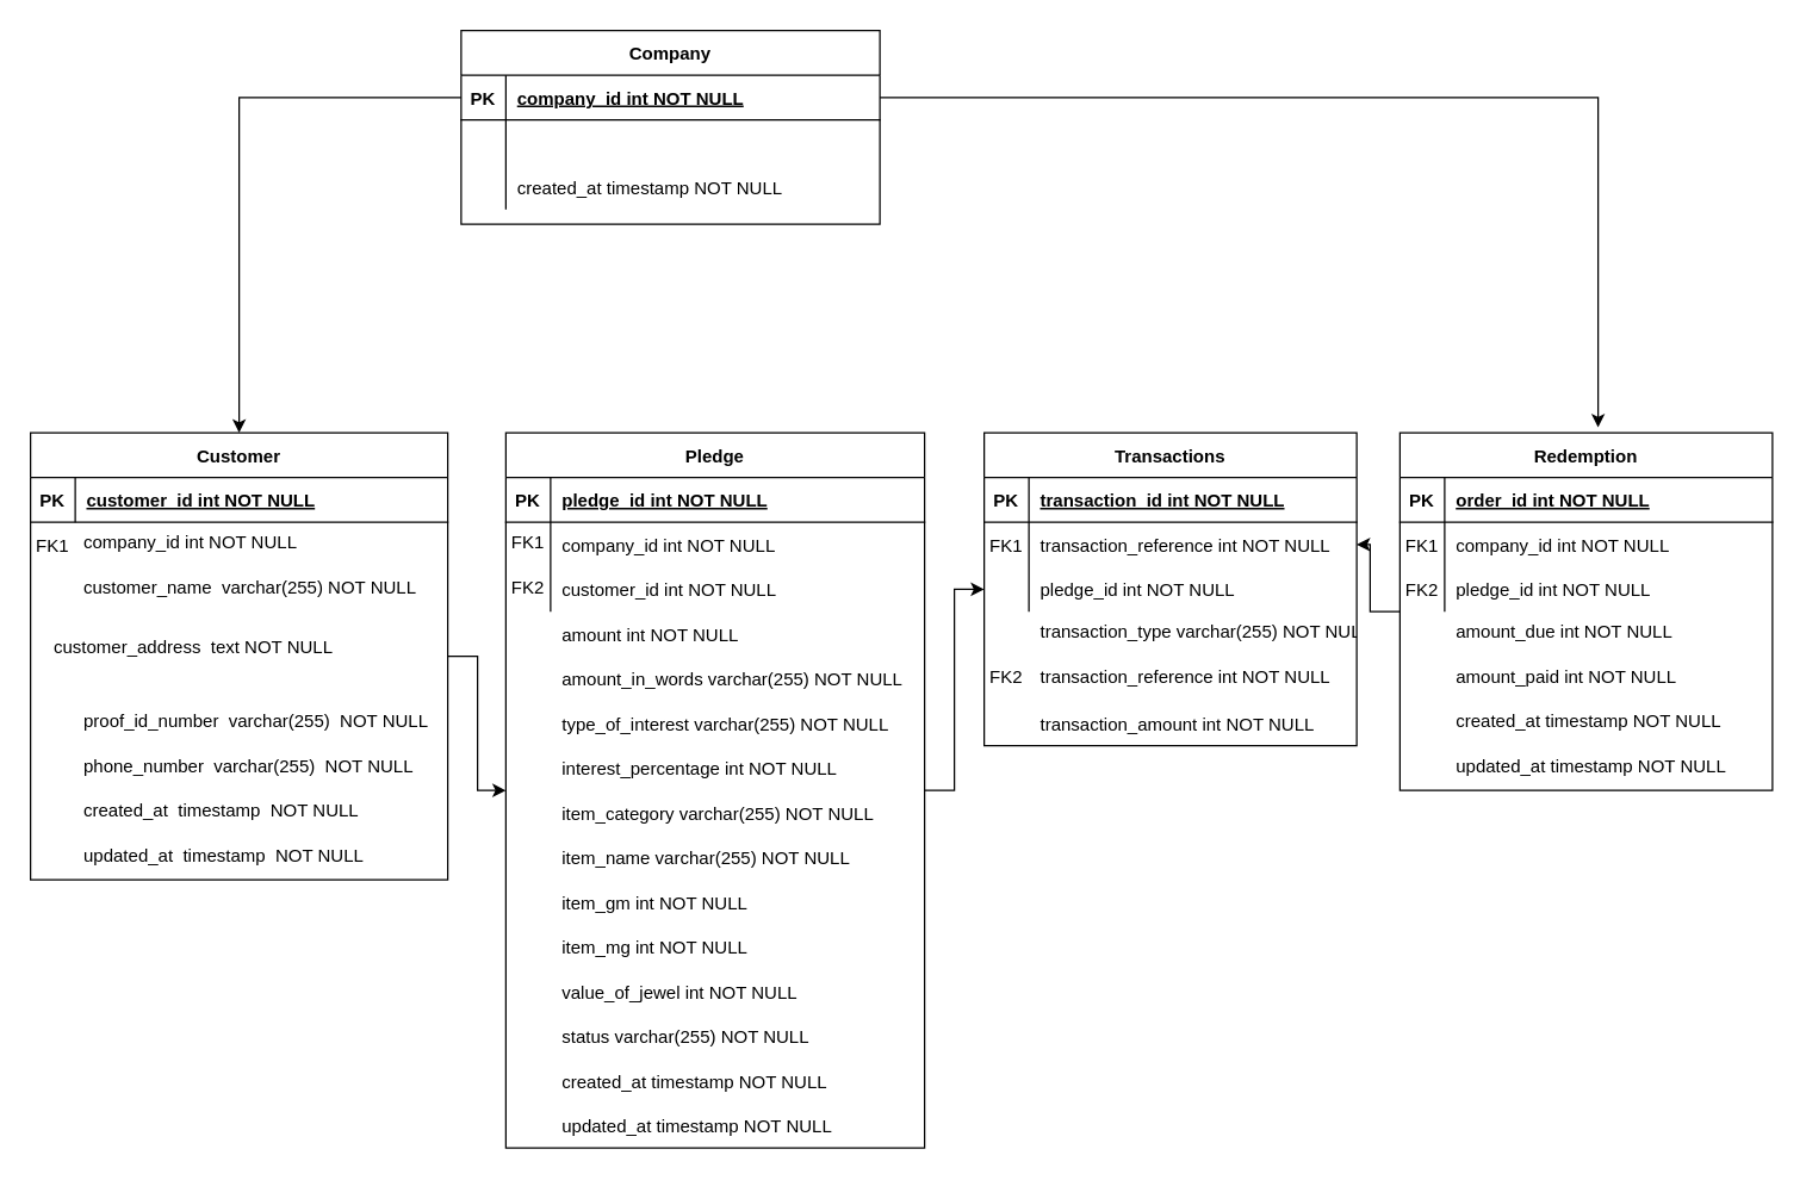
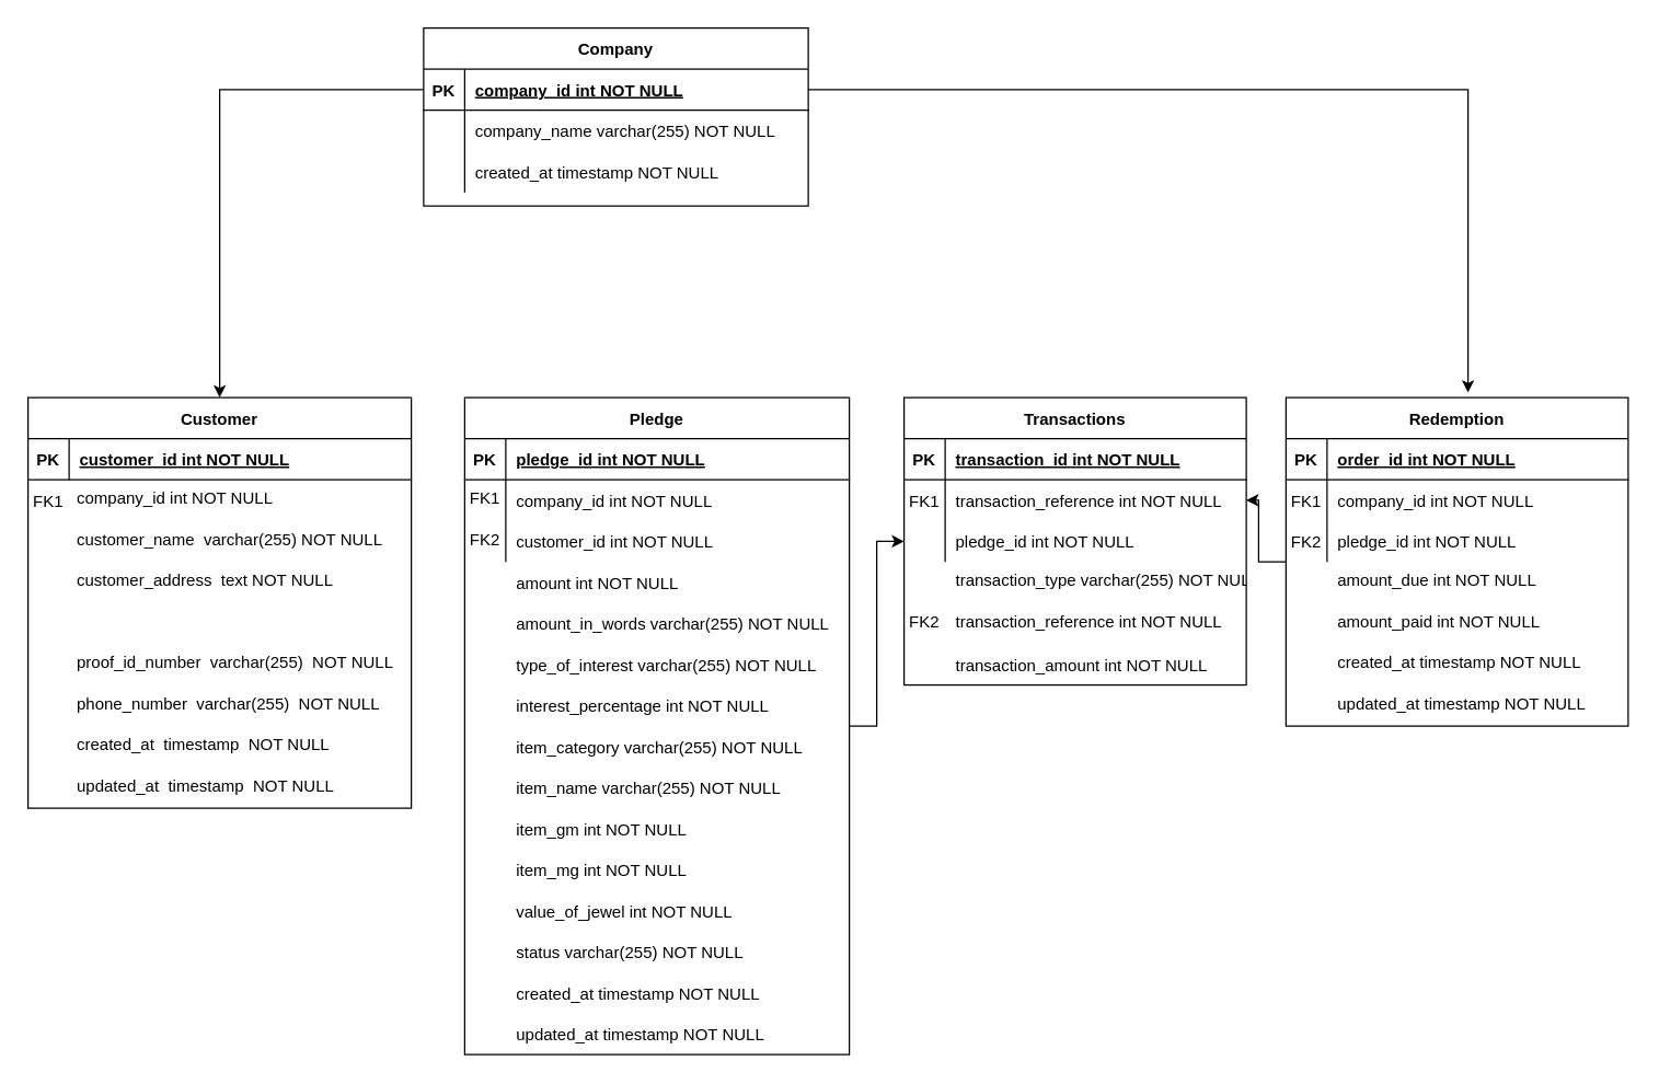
  <mxCell id="0" />
  <mxCell id="1" parent="0" />
  <mxCell id="2" value="Company" style="shape=table;startSize=30;container=1;collapsible=1;childLayout=tableLayout;fixedRows=1;rowLines=0;fontStyle=1;align=center;resizeLast=1;" parent="1" vertex="1"><mxGeometry x="309" y="20" width="281" height="130" as="geometry" /></mxCell>
  <mxCell id="3" value="" style="shape=partialRectangle;collapsible=0;dropTarget=0;pointerEvents=0;fillColor=none;points=[[0,0.5],[1,0.5]];portConstraint=eastwest;top=0;left=0;right=0;bottom=1;" parent="2" vertex="1"><mxGeometry y="30" width="281" height="30" as="geometry" /></mxCell>
  <mxCell id="4" value="PK" style="shape=partialRectangle;overflow=hidden;connectable=0;fillColor=none;top=0;left=0;bottom=0;right=0;fontStyle=1;" parent="3" vertex="1"><mxGeometry width="30" height="30" as="geometry" /></mxCell>
  <mxCell id="5" value="company_id int NOT NULL " style="shape=partialRectangle;overflow=hidden;connectable=0;fillColor=none;top=0;left=0;bottom=0;right=0;align=left;spacingLeft=6;fontStyle=5;" parent="3" vertex="1"><mxGeometry x="30" width="251" height="30" as="geometry" /></mxCell>
  <mxCell id="6" value="" style="shape=partialRectangle;collapsible=0;dropTarget=0;pointerEvents=0;fillColor=none;points=[[0,0.5],[1,0.5]];portConstraint=eastwest;top=0;left=0;right=0;bottom=0;" parent="2" vertex="1"><mxGeometry y="60" width="281" height="30" as="geometry" /></mxCell>
  <mxCell id="7" value="" style="shape=partialRectangle;overflow=hidden;connectable=0;fillColor=none;top=0;left=0;bottom=0;right=0;" parent="6" vertex="1"><mxGeometry width="30" height="30" as="geometry" /></mxCell>
+ <mxCell id="8" value="company_name varchar(255) NOT NULL" style="shape=partialRectangle;overflow=hidden;connectable=0;fillColor=none;top=0;left=0;bottom=0;right=0;align=left;spacingLeft=6;" parent="6" vertex="1"><mxGeometry x="30" width="251" height="30" as="geometry" /></mxCell>
  <mxCell id="9" value="" style="shape=partialRectangle;collapsible=0;dropTarget=0;pointerEvents=0;fillColor=none;points=[[0,0.5],[1,0.5]];portConstraint=eastwest;top=0;left=0;right=0;bottom=0;" parent="2" vertex="1"><mxGeometry y="90" width="281" height="30" as="geometry" /></mxCell>
  <mxCell id="10" value="" style="shape=partialRectangle;overflow=hidden;connectable=0;fillColor=none;top=0;left=0;bottom=0;right=0;" parent="9" vertex="1"><mxGeometry width="30" height="30" as="geometry" /></mxCell>
  <mxCell id="11" value="created_at timestamp NOT NULL" style="shape=partialRectangle;overflow=hidden;connectable=0;fillColor=none;top=0;left=0;bottom=0;right=0;align=left;spacingLeft=6;" parent="9" vertex="1"><mxGeometry x="30" width="251" height="30" as="geometry" /></mxCell>
  <mxCell id="12" style="edgeStyle=orthogonalEdgeStyle;rounded=0;orthogonalLoop=1;jettySize=auto;html=1;entryX=0.532;entryY=-0.015;entryDx=0;entryDy=0;entryPerimeter=0;" edge="1" parent="1" source="3" target="36"><mxGeometry relative="1" as="geometry" /></mxCell>
- <mxCell id="13" style="edgeStyle=orthogonalEdgeStyle;rounded=0;orthogonalLoop=1;jettySize=auto;html=1;entryX=0;entryY=0.5;entryDx=0;entryDy=0;" edge="1" parent="1" source="14" target="58"><mxGeometry relative="1" as="geometry" /></mxCell>
  <mxCell id="14" value="Customer" style="shape=table;startSize=30;container=1;collapsible=1;childLayout=tableLayout;fixedRows=1;rowLines=0;fontStyle=1;align=center;resizeLast=1;" parent="1" vertex="1"><mxGeometry y="290" width="280" height="300" as="geometry" x="20" /></mxCell>
  <mxCell id="15" value="" style="shape=partialRectangle;collapsible=0;dropTarget=0;pointerEvents=0;fillColor=none;points=[[0,0.5],[1,0.5]];portConstraint=eastwest;top=0;left=0;right=0;bottom=1;" parent="14" vertex="1"><mxGeometry y="30" width="280" height="30" as="geometry" /></mxCell>
  <mxCell id="16" value="PK" style="shape=partialRectangle;overflow=hidden;connectable=0;fillColor=none;top=0;left=0;bottom=0;right=0;fontStyle=1;" parent="15" vertex="1"><mxGeometry width="30" height="30" as="geometry" /></mxCell>
  <mxCell id="17" value="customer_id int NOT NULL " style="shape=partialRectangle;overflow=hidden;connectable=0;fillColor=none;top=0;left=0;bottom=0;right=0;align=left;spacingLeft=6;fontStyle=5;" parent="15" vertex="1"><mxGeometry x="30" width="250" height="30" as="geometry" /></mxCell>
  <mxCell id="18" style="edgeStyle=orthogonalEdgeStyle;rounded=0;orthogonalLoop=1;jettySize=auto;html=1;entryX=0.5;entryY=0;entryDx=0;entryDy=0;" edge="1" parent="1" source="3" target="14"><mxGeometry relative="1" as="geometry" /></mxCell>
  <mxCell id="19" value="FK1" style="shape=partialRectangle;overflow=hidden;connectable=0;fillColor=none;top=0;left=0;bottom=0;right=0;" vertex="1" parent="1"><mxGeometry y="350" width="30" height="30" as="geometry" x="20" /></mxCell>
- <mxCell id="20" value="customer_address  text NOT NULL" style="text;strokeColor=none;fillColor=none;spacingLeft=4;spacingRight=4;overflow=hidden;rotatable=0;points=[[0,0.5],[1,0.5]];portConstraint=eastwest;fontSize=12;" vertex="1" parent="1"><mxGeometry x="30" y="420" width="250" height="30" as="geometry" /></mxCell>
+ <mxCell id="20" value="customer_address  text NOT NULL" style="text;strokeColor=none;fillColor=none;spacingLeft=4;spacingRight=4;overflow=hidden;rotatable=0;points=[[0,0.5],[1,0.5]];portConstraint=eastwest;fontSize=12;" vertex="1" parent="1"><mxGeometry x="50" y="410" width="250" height="30" as="geometry" /></mxCell>
  <mxCell id="21" value="company_id int NOT NULL" style="text;strokeColor=none;fillColor=none;spacingLeft=4;spacingRight=4;overflow=hidden;rotatable=0;points=[[0,0.5],[1,0.5]];portConstraint=eastwest;fontSize=12;" vertex="1" parent="1"><mxGeometry x="50" y="350" width="220" height="30" as="geometry" /></mxCell>
  <mxCell id="22" value="customer_name  varchar(255) NOT NULL" style="text;strokeColor=none;fillColor=none;spacingLeft=4;spacingRight=4;overflow=hidden;rotatable=0;points=[[0,0.5],[1,0.5]];portConstraint=eastwest;fontSize=12;" vertex="1" parent="1"><mxGeometry x="50" y="380" width="250" height="30" as="geometry" /></mxCell>
  <mxCell id="23" value="proof_id_number  varchar(255)  NOT NULL" style="text;strokeColor=none;fillColor=none;spacingLeft=4;spacingRight=4;overflow=hidden;rotatable=0;points=[[0,0.5],[1,0.5]];portConstraint=eastwest;fontSize=12;" vertex="1" parent="1"><mxGeometry x="50" y="470" width="250" height="30" as="geometry" /></mxCell>
  <mxCell id="24" value="phone_number  varchar(255)  NOT NULL" style="text;strokeColor=none;fillColor=none;spacingLeft=4;spacingRight=4;overflow=hidden;rotatable=0;points=[[0,0.5],[1,0.5]];portConstraint=eastwest;fontSize=12;" vertex="1" parent="1"><mxGeometry x="50" y="500" width="250" height="30" as="geometry" /></mxCell>
  <mxCell id="25" value="created_at  timestamp  NOT NULL" style="text;strokeColor=none;fillColor=none;spacingLeft=4;spacingRight=4;overflow=hidden;rotatable=0;points=[[0,0.5],[1,0.5]];portConstraint=eastwest;fontSize=12;" vertex="1" parent="1"><mxGeometry x="50" y="530" width="250" height="30" as="geometry" /></mxCell>
  <mxCell id="26" value="updated_at  timestamp  NOT NULL" style="text;strokeColor=none;fillColor=none;spacingLeft=4;spacingRight=4;overflow=hidden;rotatable=0;points=[[0,0.5],[1,0.5]];portConstraint=eastwest;fontSize=12;" vertex="1" parent="1"><mxGeometry x="50" y="560" width="250" height="30" as="geometry" /></mxCell>
  <mxCell id="27" value="FK1" style="shape=partialRectangle;overflow=hidden;connectable=0;fillColor=none;top=0;left=0;bottom=0;right=0;" vertex="1" parent="1"><mxGeometry x="339" y="348" width="30" height="30" as="geometry" /></mxCell>
  <mxCell id="28" value="updated_at timestamp NOT NULL" style="shape=partialRectangle;overflow=hidden;connectable=0;fillColor=none;top=0;left=0;bottom=0;right=0;align=left;spacingLeft=6;" vertex="1" parent="1"><mxGeometry x="369" y="740" width="251" height="30" as="geometry" /></mxCell>
  <mxCell id="29" value="FK2" style="shape=partialRectangle;overflow=hidden;connectable=0;fillColor=none;top=0;left=0;bottom=0;right=0;" vertex="1" parent="1"><mxGeometry x="339" y="378" width="30" height="30" as="geometry" /></mxCell>
  <mxCell id="30" value="amount int NOT NULL" style="shape=partialRectangle;overflow=hidden;connectable=0;fillColor=none;top=0;left=0;bottom=0;right=0;align=left;spacingLeft=6;" vertex="1" parent="1"><mxGeometry x="369" y="410" width="251" height="30" as="geometry" /></mxCell>
  <mxCell id="31" value="created_at timestamp NOT NULL" style="shape=partialRectangle;overflow=hidden;connectable=0;fillColor=none;top=0;left=0;bottom=0;right=0;align=left;spacingLeft=6;" vertex="1" parent="1"><mxGeometry x="369" y="710" width="251" height="30" as="geometry" /></mxCell>
  <mxCell id="32" value="amount_in_words varchar(255) NOT NULL" style="shape=partialRectangle;overflow=hidden;connectable=0;fillColor=none;top=0;left=0;bottom=0;right=0;align=left;spacingLeft=6;" vertex="1" parent="1"><mxGeometry x="369" y="440" width="251" height="30" as="geometry" /></mxCell>
  <mxCell id="33" value="type_of_interest varchar(255) NOT NULL" style="shape=partialRectangle;overflow=hidden;connectable=0;fillColor=none;top=0;left=0;bottom=0;right=0;align=left;spacingLeft=6;" vertex="1" parent="1"><mxGeometry x="369" y="470" width="251" height="30" as="geometry" /></mxCell>
  <mxCell id="34" value="interest_percentage int NOT NULL" style="shape=partialRectangle;overflow=hidden;connectable=0;fillColor=none;top=0;left=0;bottom=0;right=0;align=left;spacingLeft=6;" vertex="1" parent="1"><mxGeometry x="369" y="500" width="251" height="30" as="geometry" /></mxCell>
  <mxCell id="35" style="edgeStyle=orthogonalEdgeStyle;rounded=0;orthogonalLoop=1;jettySize=auto;html=1;exitX=0;exitY=0.5;exitDx=0;exitDy=0;entryX=1;entryY=0.5;entryDx=0;entryDy=0;" edge="1" parent="1" source="36" target="72"><mxGeometry relative="1" as="geometry" /></mxCell>
  <mxCell id="36" value="Redemption" style="shape=table;startSize=30;container=1;collapsible=1;childLayout=tableLayout;fixedRows=1;rowLines=0;fontStyle=1;align=center;resizeLast=1;" parent="1" vertex="1"><mxGeometry x="939" y="290" width="250" height="240" as="geometry" /></mxCell>
  <mxCell id="37" value="" style="shape=partialRectangle;collapsible=0;dropTarget=0;pointerEvents=0;fillColor=none;points=[[0,0.5],[1,0.5]];portConstraint=eastwest;top=0;left=0;right=0;bottom=1;" parent="36" vertex="1"><mxGeometry y="30" width="250" height="30" as="geometry" /></mxCell>
  <mxCell id="38" value="PK" style="shape=partialRectangle;overflow=hidden;connectable=0;fillColor=none;top=0;left=0;bottom=0;right=0;fontStyle=1;" parent="37" vertex="1"><mxGeometry width="30" height="30" as="geometry" /></mxCell>
  <mxCell id="39" value="order_id int NOT NULL " style="shape=partialRectangle;overflow=hidden;connectable=0;fillColor=none;top=0;left=0;bottom=0;right=0;align=left;spacingLeft=6;fontStyle=5;" parent="37" vertex="1"><mxGeometry x="30" width="220" height="30" as="geometry" /></mxCell>
  <mxCell id="40" value="" style="shape=partialRectangle;collapsible=0;dropTarget=0;pointerEvents=0;fillColor=none;points=[[0,0.5],[1,0.5]];portConstraint=eastwest;top=0;left=0;right=0;bottom=0;" parent="36" vertex="1"><mxGeometry y="60" width="250" height="30" as="geometry" /></mxCell>
  <mxCell id="41" value="FK1" style="shape=partialRectangle;overflow=hidden;connectable=0;fillColor=none;top=0;left=0;bottom=0;right=0;" parent="40" vertex="1"><mxGeometry width="30" height="30" as="geometry" /></mxCell>
  <mxCell id="42" value="company_id int NOT NULL" style="shape=partialRectangle;overflow=hidden;connectable=0;fillColor=none;top=0;left=0;bottom=0;right=0;align=left;spacingLeft=6;" parent="40" vertex="1"><mxGeometry x="30" width="220" height="30" as="geometry" /></mxCell>
  <mxCell id="43" value="" style="shape=partialRectangle;collapsible=0;dropTarget=0;pointerEvents=0;fillColor=none;points=[[0,0.5],[1,0.5]];portConstraint=eastwest;top=0;left=0;right=0;bottom=0;" parent="36" vertex="1"><mxGeometry y="90" width="250" height="30" as="geometry" /></mxCell>
  <mxCell id="44" value="" style="shape=partialRectangle;overflow=hidden;connectable=0;fillColor=none;top=0;left=0;bottom=0;right=0;" parent="43" vertex="1"><mxGeometry width="30" height="30" as="geometry" /></mxCell>
  <mxCell id="45" value="pledge_id int NOT NULL" style="shape=partialRectangle;overflow=hidden;connectable=0;fillColor=none;top=0;left=0;bottom=0;right=0;align=left;spacingLeft=6;" parent="43" vertex="1"><mxGeometry x="30" width="220" height="30" as="geometry" /></mxCell>
  <mxCell id="46" value="item_category varchar(255) NOT NULL" style="shape=partialRectangle;overflow=hidden;connectable=0;fillColor=none;top=0;left=0;bottom=0;right=0;align=left;spacingLeft=6;" vertex="1" parent="1"><mxGeometry x="369" y="530" width="251" height="30" as="geometry" /></mxCell>
  <mxCell id="47" value="item_name varchar(255) NOT NULL" style="shape=partialRectangle;overflow=hidden;connectable=0;fillColor=none;top=0;left=0;bottom=0;right=0;align=left;spacingLeft=6;" vertex="1" parent="1"><mxGeometry x="369" y="560" width="251" height="30" as="geometry" /></mxCell>
  <mxCell id="48" value="item_gm int NOT NULL" style="shape=partialRectangle;overflow=hidden;connectable=0;fillColor=none;top=0;left=0;bottom=0;right=0;align=left;spacingLeft=6;" vertex="1" parent="1"><mxGeometry x="369" y="590" width="251" height="30" as="geometry" /></mxCell>
  <mxCell id="49" value="item_mg int NOT NULL" style="shape=partialRectangle;overflow=hidden;connectable=0;fillColor=none;top=0;left=0;bottom=0;right=0;align=left;spacingLeft=6;" vertex="1" parent="1"><mxGeometry x="369" y="620" width="251" height="30" as="geometry" /></mxCell>
  <mxCell id="50" value="value_of_jewel int NOT NULL" style="shape=partialRectangle;overflow=hidden;connectable=0;fillColor=none;top=0;left=0;bottom=0;right=0;align=left;spacingLeft=6;" vertex="1" parent="1"><mxGeometry x="369" y="650" width="251" height="30" as="geometry" /></mxCell>
  <mxCell id="51" value="status varchar(255) NOT NULL" style="shape=partialRectangle;overflow=hidden;connectable=0;fillColor=none;top=0;left=0;bottom=0;right=0;align=left;spacingLeft=6;" vertex="1" parent="1"><mxGeometry x="369" y="680" width="251" height="30" as="geometry" /></mxCell>
  <mxCell id="52" value="FK2" style="shape=partialRectangle;overflow=hidden;connectable=0;fillColor=none;top=0;left=0;bottom=0;right=0;" vertex="1" parent="1"><mxGeometry x="939" y="380" width="30" height="30" as="geometry" /></mxCell>
  <mxCell id="53" value="amount_due int NOT NULL" style="shape=partialRectangle;overflow=hidden;connectable=0;fillColor=none;top=0;left=0;bottom=0;right=0;align=left;spacingLeft=6;" vertex="1" parent="1"><mxGeometry x="969" y="408" width="220" height="30" as="geometry" /></mxCell>
  <mxCell id="54" value="amount_paid int NOT NULL" style="shape=partialRectangle;overflow=hidden;connectable=0;fillColor=none;top=0;left=0;bottom=0;right=0;align=left;spacingLeft=6;" vertex="1" parent="1"><mxGeometry x="969" y="438" width="220" height="30" as="geometry" /></mxCell>
  <mxCell id="55" value="updated_at timestamp NOT NULL" style="shape=partialRectangle;overflow=hidden;connectable=0;fillColor=none;top=0;left=0;bottom=0;right=0;align=left;spacingLeft=6;" vertex="1" parent="1"><mxGeometry x="969" y="498" width="221" height="30" as="geometry" /></mxCell>
  <mxCell id="56" value="created_at timestamp NOT NULL" style="shape=partialRectangle;overflow=hidden;connectable=0;fillColor=none;top=0;left=0;bottom=0;right=0;align=left;spacingLeft=6;" vertex="1" parent="1"><mxGeometry x="969" y="468" width="221" height="30" as="geometry" /></mxCell>
  <mxCell id="57" style="edgeStyle=orthogonalEdgeStyle;rounded=0;orthogonalLoop=1;jettySize=auto;html=1;exitX=1;exitY=0.5;exitDx=0;exitDy=0;entryX=0;entryY=0.5;entryDx=0;entryDy=0;" edge="1" parent="1" source="58" target="75"><mxGeometry relative="1" as="geometry" /></mxCell>
  <mxCell id="58" value="Pledge" style="shape=table;startSize=30;container=1;collapsible=1;childLayout=tableLayout;fixedRows=1;rowLines=0;fontStyle=1;align=center;resizeLast=1;" vertex="1" parent="1"><mxGeometry x="339" y="290" width="281" height="480" as="geometry" /></mxCell>
  <mxCell id="59" value="" style="shape=partialRectangle;collapsible=0;dropTarget=0;pointerEvents=0;fillColor=none;points=[[0,0.5],[1,0.5]];portConstraint=eastwest;top=0;left=0;right=0;bottom=1;" vertex="1" parent="58"><mxGeometry y="30" width="281" height="30" as="geometry" /></mxCell>
  <mxCell id="60" value="PK" style="shape=partialRectangle;overflow=hidden;connectable=0;fillColor=none;top=0;left=0;bottom=0;right=0;fontStyle=1;" vertex="1" parent="59"><mxGeometry width="30" height="30" as="geometry" /></mxCell>
  <mxCell id="61" value="pledge_id int NOT NULL " style="shape=partialRectangle;overflow=hidden;connectable=0;fillColor=none;top=0;left=0;bottom=0;right=0;align=left;spacingLeft=6;fontStyle=5;" vertex="1" parent="59"><mxGeometry x="30" width="251" height="30" as="geometry" /></mxCell>
  <mxCell id="62" value="" style="shape=partialRectangle;collapsible=0;dropTarget=0;pointerEvents=0;fillColor=none;points=[[0,0.5],[1,0.5]];portConstraint=eastwest;top=0;left=0;right=0;bottom=0;" vertex="1" parent="58"><mxGeometry y="60" width="281" height="30" as="geometry" /></mxCell>
  <mxCell id="63" value="" style="shape=partialRectangle;overflow=hidden;connectable=0;fillColor=none;top=0;left=0;bottom=0;right=0;" vertex="1" parent="62"><mxGeometry width="30" height="30" as="geometry" /></mxCell>
  <mxCell id="64" value="company_id int NOT NULL" style="shape=partialRectangle;overflow=hidden;connectable=0;fillColor=none;top=0;left=0;bottom=0;right=0;align=left;spacingLeft=6;" vertex="1" parent="62"><mxGeometry x="30" width="251" height="30" as="geometry" /></mxCell>
  <mxCell id="65" value="" style="shape=partialRectangle;collapsible=0;dropTarget=0;pointerEvents=0;fillColor=none;points=[[0,0.5],[1,0.5]];portConstraint=eastwest;top=0;left=0;right=0;bottom=0;" vertex="1" parent="58"><mxGeometry y="90" width="281" height="30" as="geometry" /></mxCell>
  <mxCell id="66" value="" style="shape=partialRectangle;overflow=hidden;connectable=0;fillColor=none;top=0;left=0;bottom=0;right=0;" vertex="1" parent="65"><mxGeometry width="30" height="30" as="geometry" /></mxCell>
  <mxCell id="67" value="customer_id int NOT NULL" style="shape=partialRectangle;overflow=hidden;connectable=0;fillColor=none;top=0;left=0;bottom=0;right=0;align=left;spacingLeft=6;" vertex="1" parent="65"><mxGeometry x="30" width="251" height="30" as="geometry" /></mxCell>
  <mxCell id="68" value="Transactions" style="shape=table;startSize=30;container=1;collapsible=1;childLayout=tableLayout;fixedRows=1;rowLines=0;fontStyle=1;align=center;resizeLast=1;" vertex="1" parent="1"><mxGeometry x="660" y="290" width="250" height="210" as="geometry" /></mxCell>
  <mxCell id="69" value="" style="shape=partialRectangle;collapsible=0;dropTarget=0;pointerEvents=0;fillColor=none;points=[[0,0.5],[1,0.5]];portConstraint=eastwest;top=0;left=0;right=0;bottom=1;" vertex="1" parent="68"><mxGeometry y="30" width="250" height="30" as="geometry" /></mxCell>
  <mxCell id="70" value="PK" style="shape=partialRectangle;overflow=hidden;connectable=0;fillColor=none;top=0;left=0;bottom=0;right=0;fontStyle=1;" vertex="1" parent="69"><mxGeometry width="30" height="30" as="geometry" /></mxCell>
  <mxCell id="71" value="transaction_id int NOT NULL " style="shape=partialRectangle;overflow=hidden;connectable=0;fillColor=none;top=0;left=0;bottom=0;right=0;align=left;spacingLeft=6;fontStyle=5;" vertex="1" parent="69"><mxGeometry x="30" width="220" height="30" as="geometry" /></mxCell>
  <mxCell id="72" value="" style="shape=partialRectangle;collapsible=0;dropTarget=0;pointerEvents=0;fillColor=none;points=[[0,0.5],[1,0.5]];portConstraint=eastwest;top=0;left=0;right=0;bottom=0;" vertex="1" parent="68"><mxGeometry y="60" width="250" height="30" as="geometry" /></mxCell>
  <mxCell id="73" value="FK1" style="shape=partialRectangle;overflow=hidden;connectable=0;fillColor=none;top=0;left=0;bottom=0;right=0;" vertex="1" parent="72"><mxGeometry width="30" height="30" as="geometry" /></mxCell>
  <mxCell id="74" value="transaction_reference int NOT NULL" style="shape=partialRectangle;overflow=hidden;connectable=0;fillColor=none;top=0;left=0;bottom=0;right=0;align=left;spacingLeft=6;" vertex="1" parent="72"><mxGeometry x="30" width="220" height="30" as="geometry" /></mxCell>
  <mxCell id="75" value="" style="shape=partialRectangle;collapsible=0;dropTarget=0;pointerEvents=0;fillColor=none;points=[[0,0.5],[1,0.5]];portConstraint=eastwest;top=0;left=0;right=0;bottom=0;" vertex="1" parent="68"><mxGeometry y="90" width="250" height="30" as="geometry" /></mxCell>
  <mxCell id="76" value="" style="shape=partialRectangle;overflow=hidden;connectable=0;fillColor=none;top=0;left=0;bottom=0;right=0;" vertex="1" parent="75"><mxGeometry width="30" height="30" as="geometry" /></mxCell>
  <mxCell id="77" value="pledge_id int NOT NULL" style="shape=partialRectangle;overflow=hidden;connectable=0;fillColor=none;top=0;left=0;bottom=0;right=0;align=left;spacingLeft=6;" vertex="1" parent="75"><mxGeometry x="30" width="220" height="30" as="geometry" /></mxCell>
  <mxCell id="78" value="transaction_type varchar(255) NOT NULL" style="shape=partialRectangle;overflow=hidden;connectable=0;fillColor=none;top=0;left=0;bottom=0;right=0;align=left;spacingLeft=6;" vertex="1" parent="1"><mxGeometry x="690" y="408" width="220" height="30" as="geometry" /></mxCell>
  <mxCell id="79" value="FK2" style="shape=partialRectangle;overflow=hidden;connectable=0;fillColor=none;top=0;left=0;bottom=0;right=0;" vertex="1" parent="1"><mxGeometry x="660" y="438" width="30" height="30" as="geometry" /></mxCell>
  <mxCell id="80" value="transaction_reference int NOT NULL" style="shape=partialRectangle;overflow=hidden;connectable=0;fillColor=none;top=0;left=0;bottom=0;right=0;align=left;spacingLeft=6;" vertex="1" parent="1"><mxGeometry x="690" y="438" width="220" height="30" as="geometry" /></mxCell>
  <mxCell id="81" value="transaction_amount int NOT NULL" style="shape=partialRectangle;overflow=hidden;connectable=0;fillColor=none;top=0;left=0;bottom=0;right=0;align=left;spacingLeft=6;" vertex="1" parent="1"><mxGeometry x="690" y="470" width="220" height="30" as="geometry" /></mxCell>
